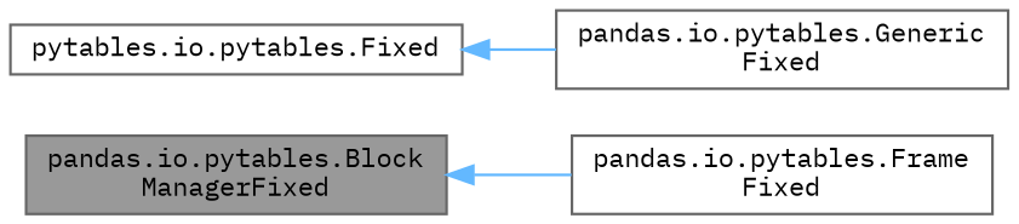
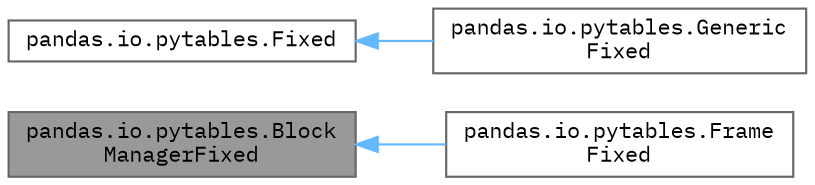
  digraph {
    fontname="IBM Plex Mono"
    rankdir=LR
    node [color=gray40 fillcolor=white fontname="IBM Plex Mono" fontsize=10 shape=box style=filled]
    edge [color=steelblue1 dir=back fontname="IBM Plex Mono" fontsize=10 labelfontname=Helvetica labelfontsize=10 style=solid]
    n1 [fillcolor=grey60 fontcolor=black height=0.2 label="pandas.io.pytables.Block\lManagerFixed" width=0.4]
    n2 [height=0.2 label="pandas.io.pytables.Frame\lFixed" width=0.4]
    n3 [height=0.2 label="pandas.io.pytables.Generic\lFixed" width=0.4]
-   n4 [height=0.2 label="pytables.io.pytables.Fixed" width=0.4]
+   n4 [height=0.2 label="pandas.io.pytables.Fixed" width=0.4]
    n1 -> n2
    n4 -> n3
  }
